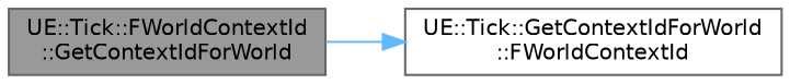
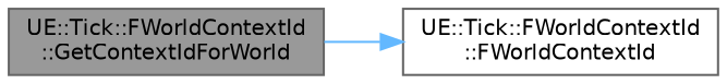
  digraph {
    rankdir=LR
    node [fontname=Helvetica fontsize=10 shape=box style=filled]
    n1 [color=gray40 fillcolor=grey60 fontcolor=black height=0.2 label="UE::Tick::FWorldContextId\l::GetContextIdForWorld" width=0.4]
-   n2 [color=grey40 fillcolor=white height=0.2 label="UE::Tick::GetContextIdForWorld\l::FWorldContextId" width=0.4]
+   n2 [color=grey40 fillcolor=white height=0.2 label="UE::Tick::FWorldContextId\l::FWorldContextId" width=0.4]
    n1 -> n2 [color=steelblue1 fontname=Helvetica fontsize=10 labelfontname=Helvetica labelfontsize=10 style=solid]
  }
